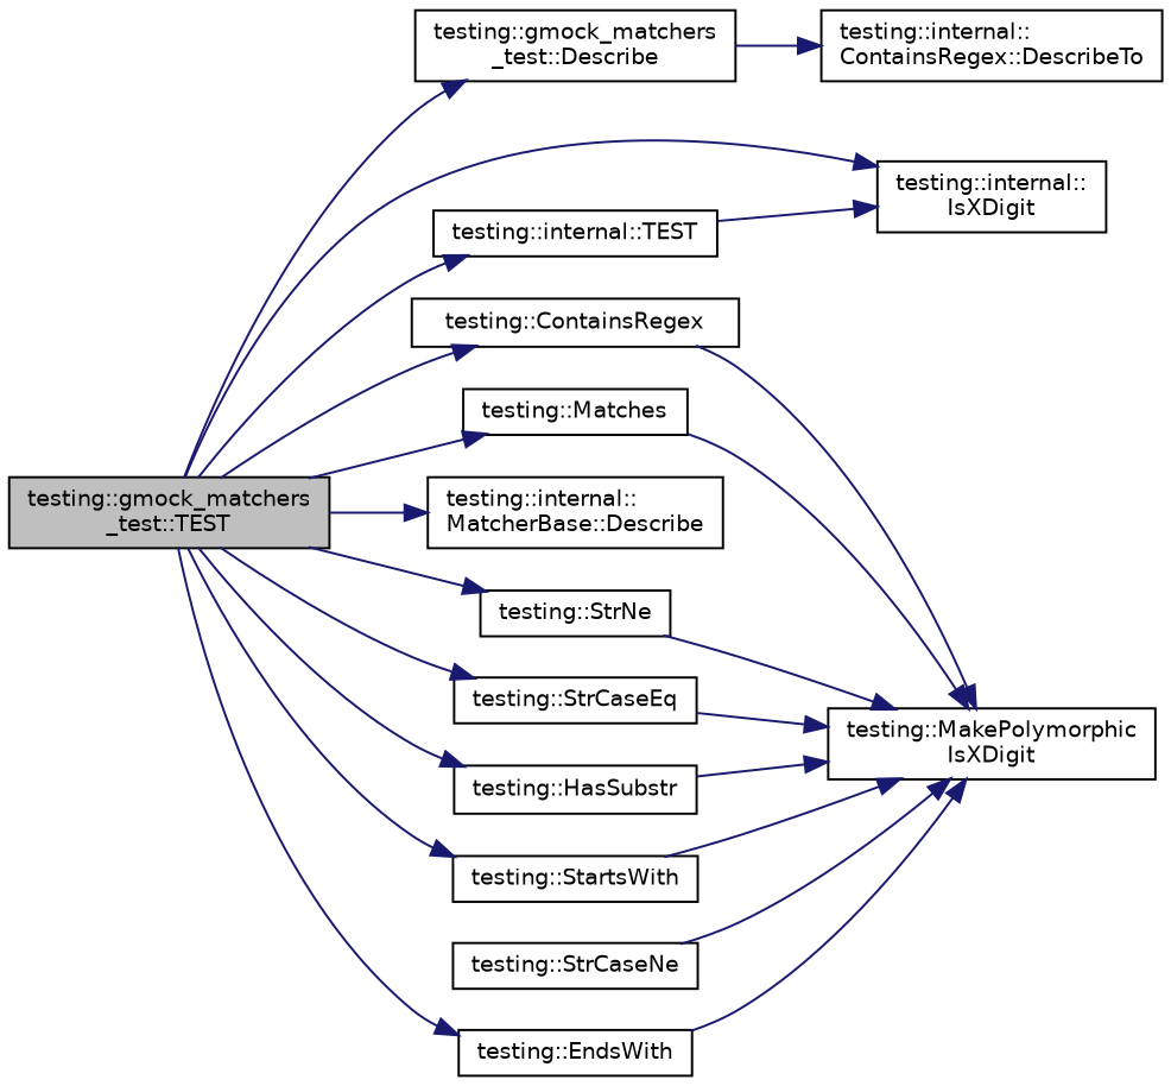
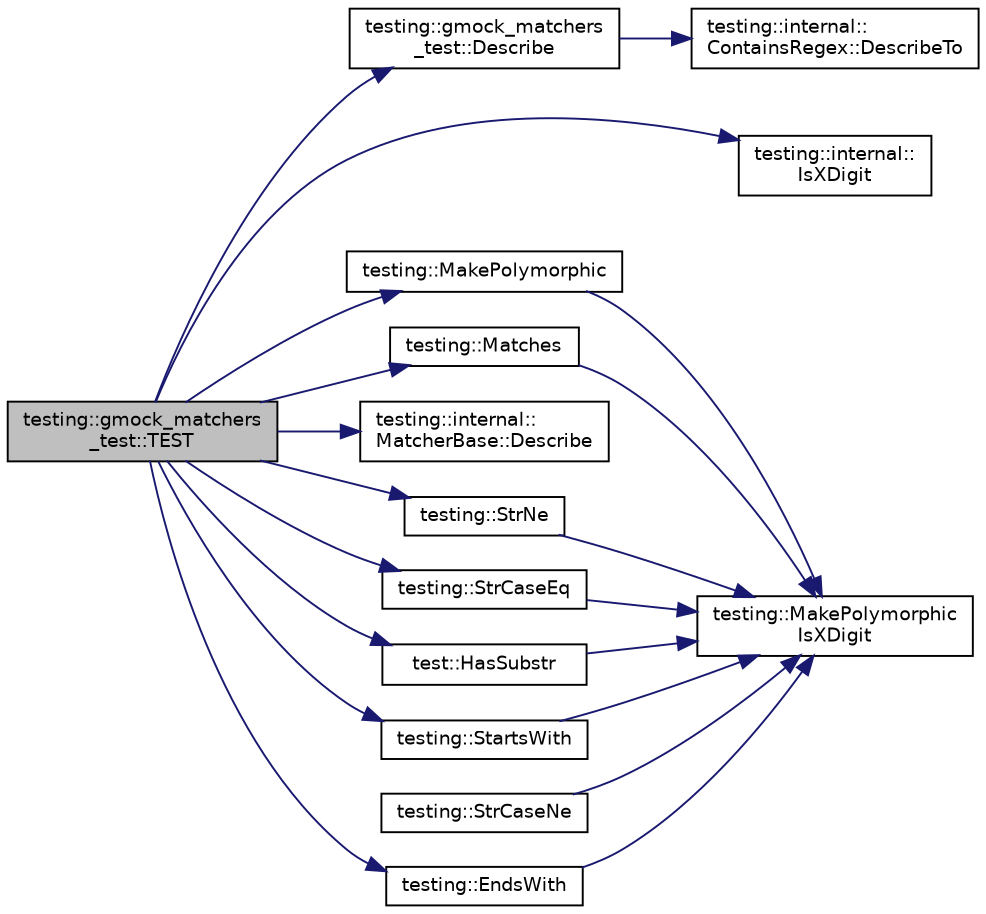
  digraph {
    rankdir=LR
    node [color=black fillcolor=white fontname=Helvetica fontsize=10 shape=record style=filled]
    edge [color=midnightblue fontname=Helvetica fontsize=10 labelfontname=Helvetica labelfontsize=10 style=solid]
    n1 [fillcolor=grey75 fontcolor=black height=0.2 label="testing::gmock_matchers\l_test::TEST" width=0.4]
-   n2 [height=0.2 label="testing::ContainsRegex" width=0.4]
+   n2 [height=0.2 label="testing::MakePolymorphic" width=0.4]
    n3 [height=0.2 label="testing::gmock_matchers\l_test::Describe" width=0.4]
-   n4 [height=0.2 label="testing::internal::TEST" width=0.4]
    n5 [height=0.2 label="testing::Matches" width=0.4]
    n6 [height=0.2 label="testing::internal::\lMatcherBase::Describe" width=0.4]
    n7 [height=0.2 label="testing::StrNe" width=0.4]
    n8 [height=0.2 label="testing::StrCaseEq" width=0.4]
-   n9 [height=0.2 label="testing::HasSubstr" width=0.4]
+   n9 [height=0.2 label="test::HasSubstr" width=0.4]
    n10 [height=0.2 label="testing::StartsWith" width=0.4]
    n11 [height=0.2 label="testing::EndsWith" width=0.4]
    n12 [height=0.2 label="testing::internal::\lIsXDigit" width=0.4]
    n13 [height=0.2 label="testing::MakePolymorphic\lIsXDigit" width=0.4]
    n14 [height=0.2 label="testing::internal::\lContainsRegex::DescribeTo" width=0.4]
    n15 [height=0.2 label="testing::StrCaseNe" width=0.4]
    n1 -> n2
    n1 -> n3
-   n1 -> n4
    n1 -> n5
    n1 -> n6
    n1 -> n7
    n1 -> n8
    n1 -> n9
    n1 -> n10
    n1 -> n11
    n1 -> n12
    n2 -> n13
    n3 -> n14
-   n4 -> n12
    n5 -> n13
    n7 -> n13
    n8 -> n13
    n9 -> n13
    n10 -> n13
    n11 -> n13
    n15 -> n13
  }
